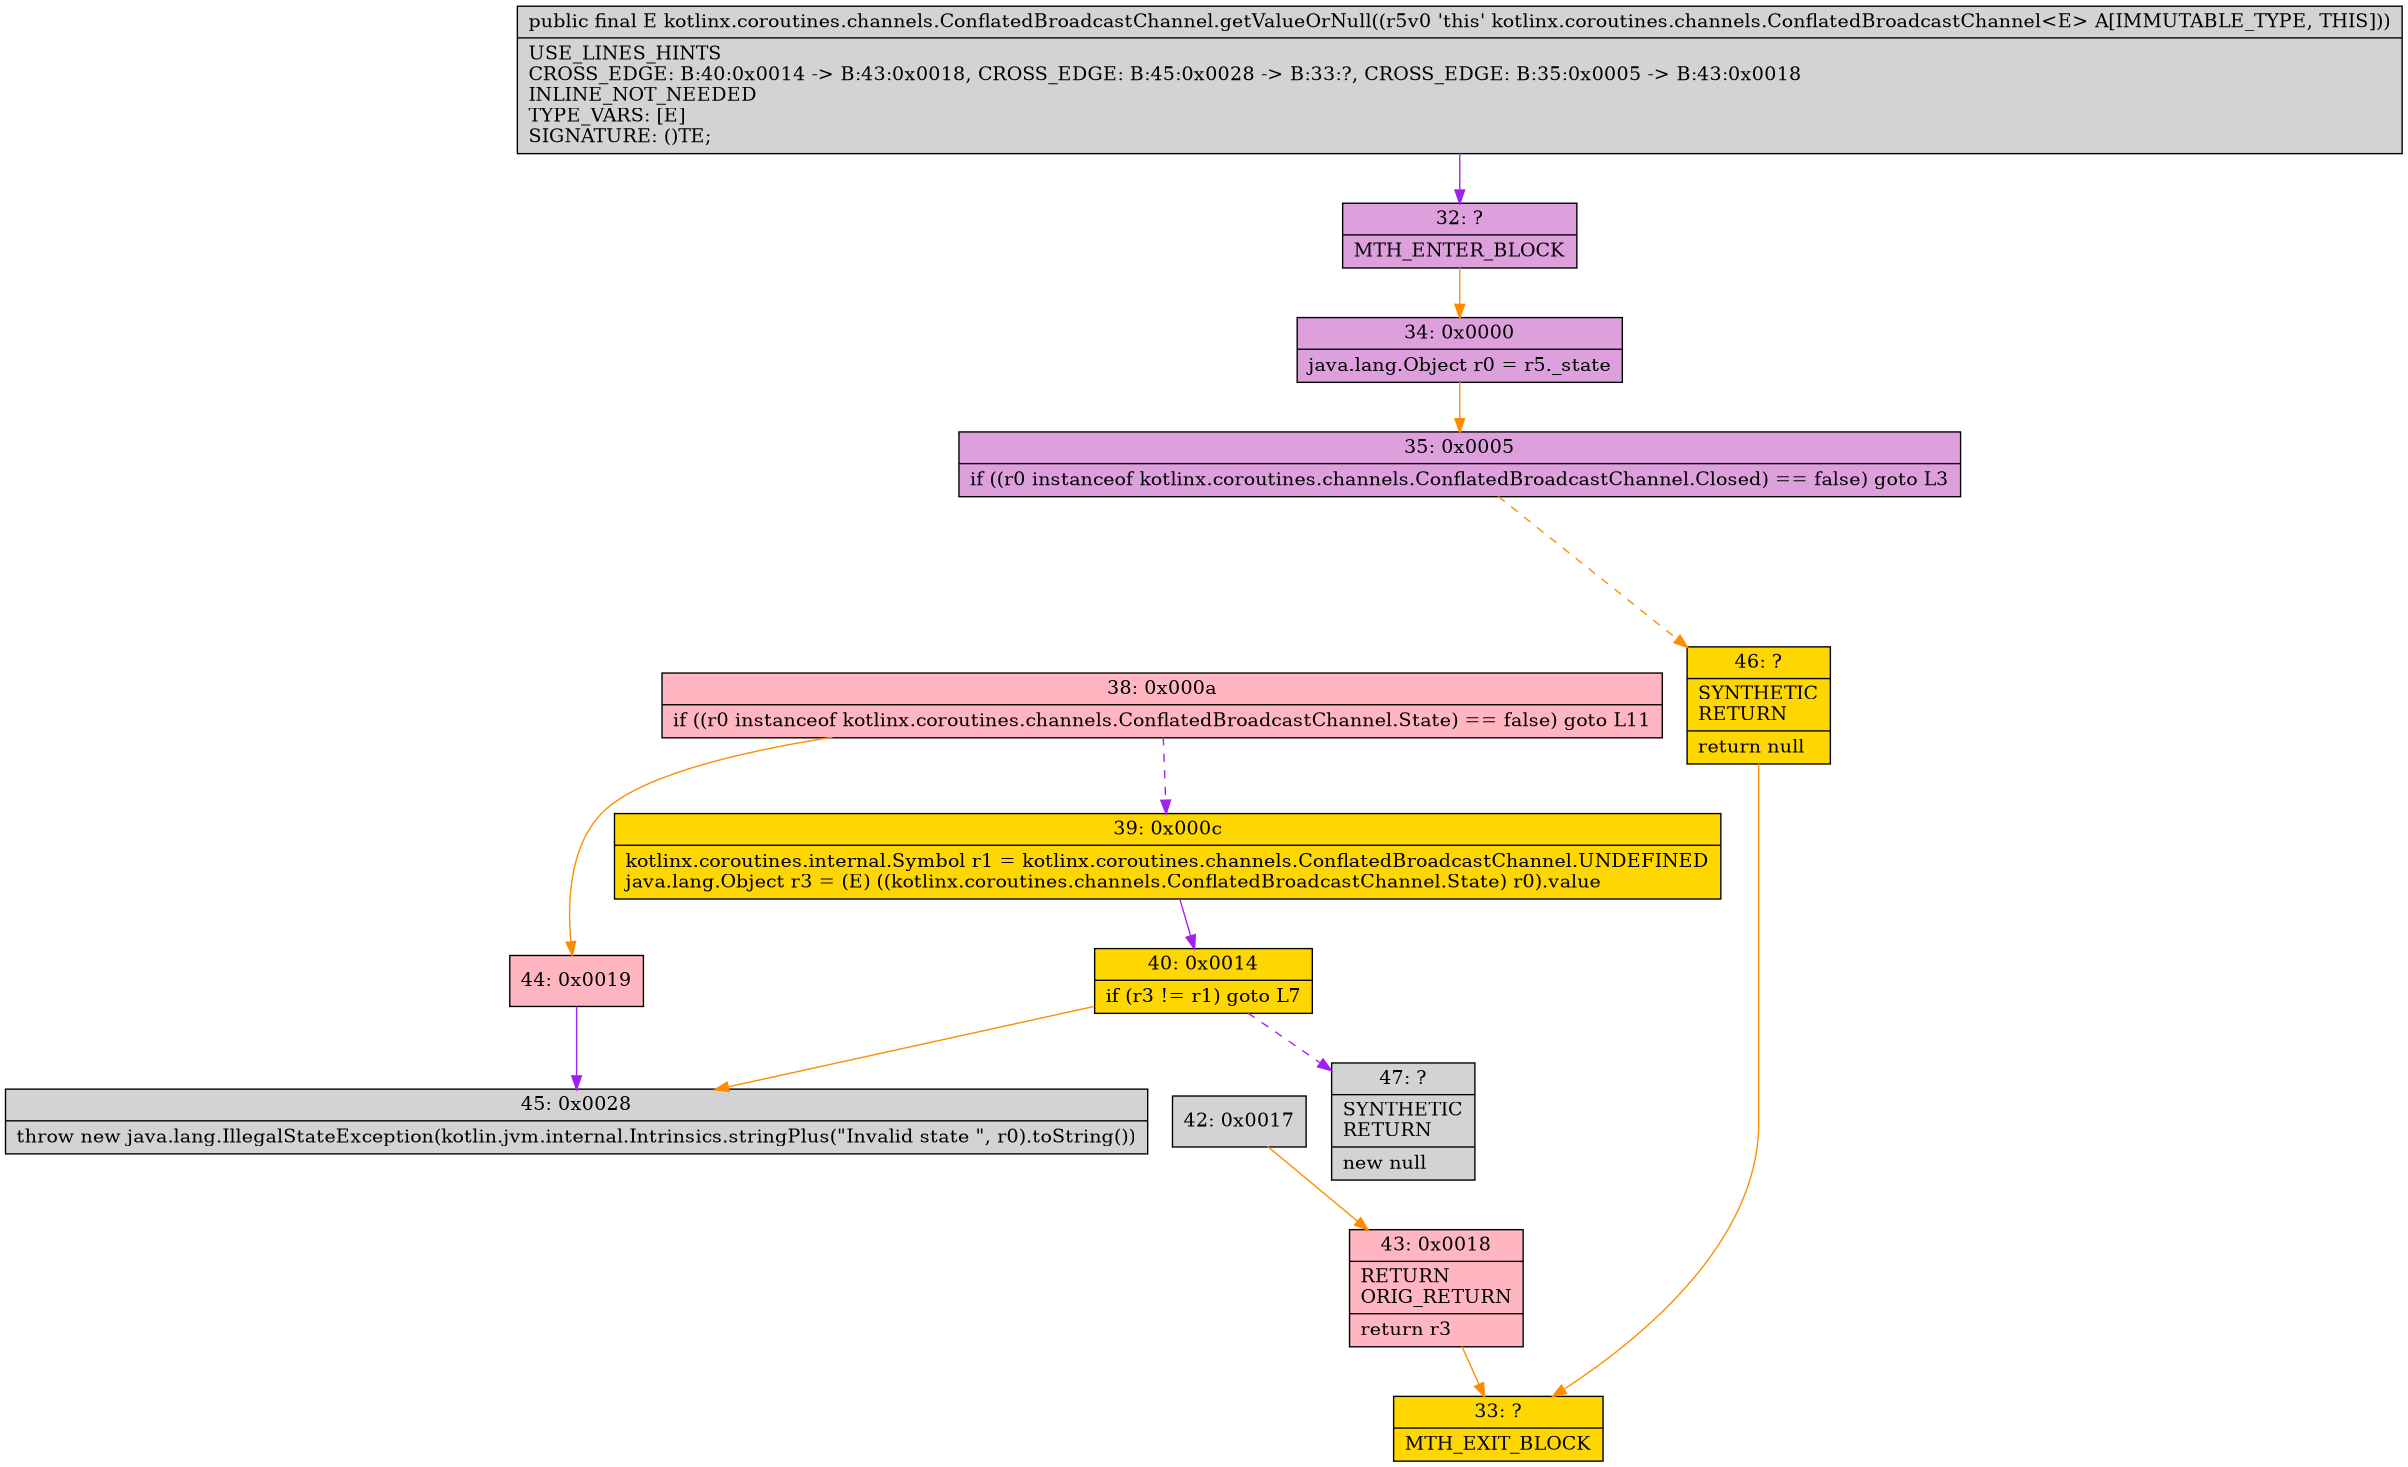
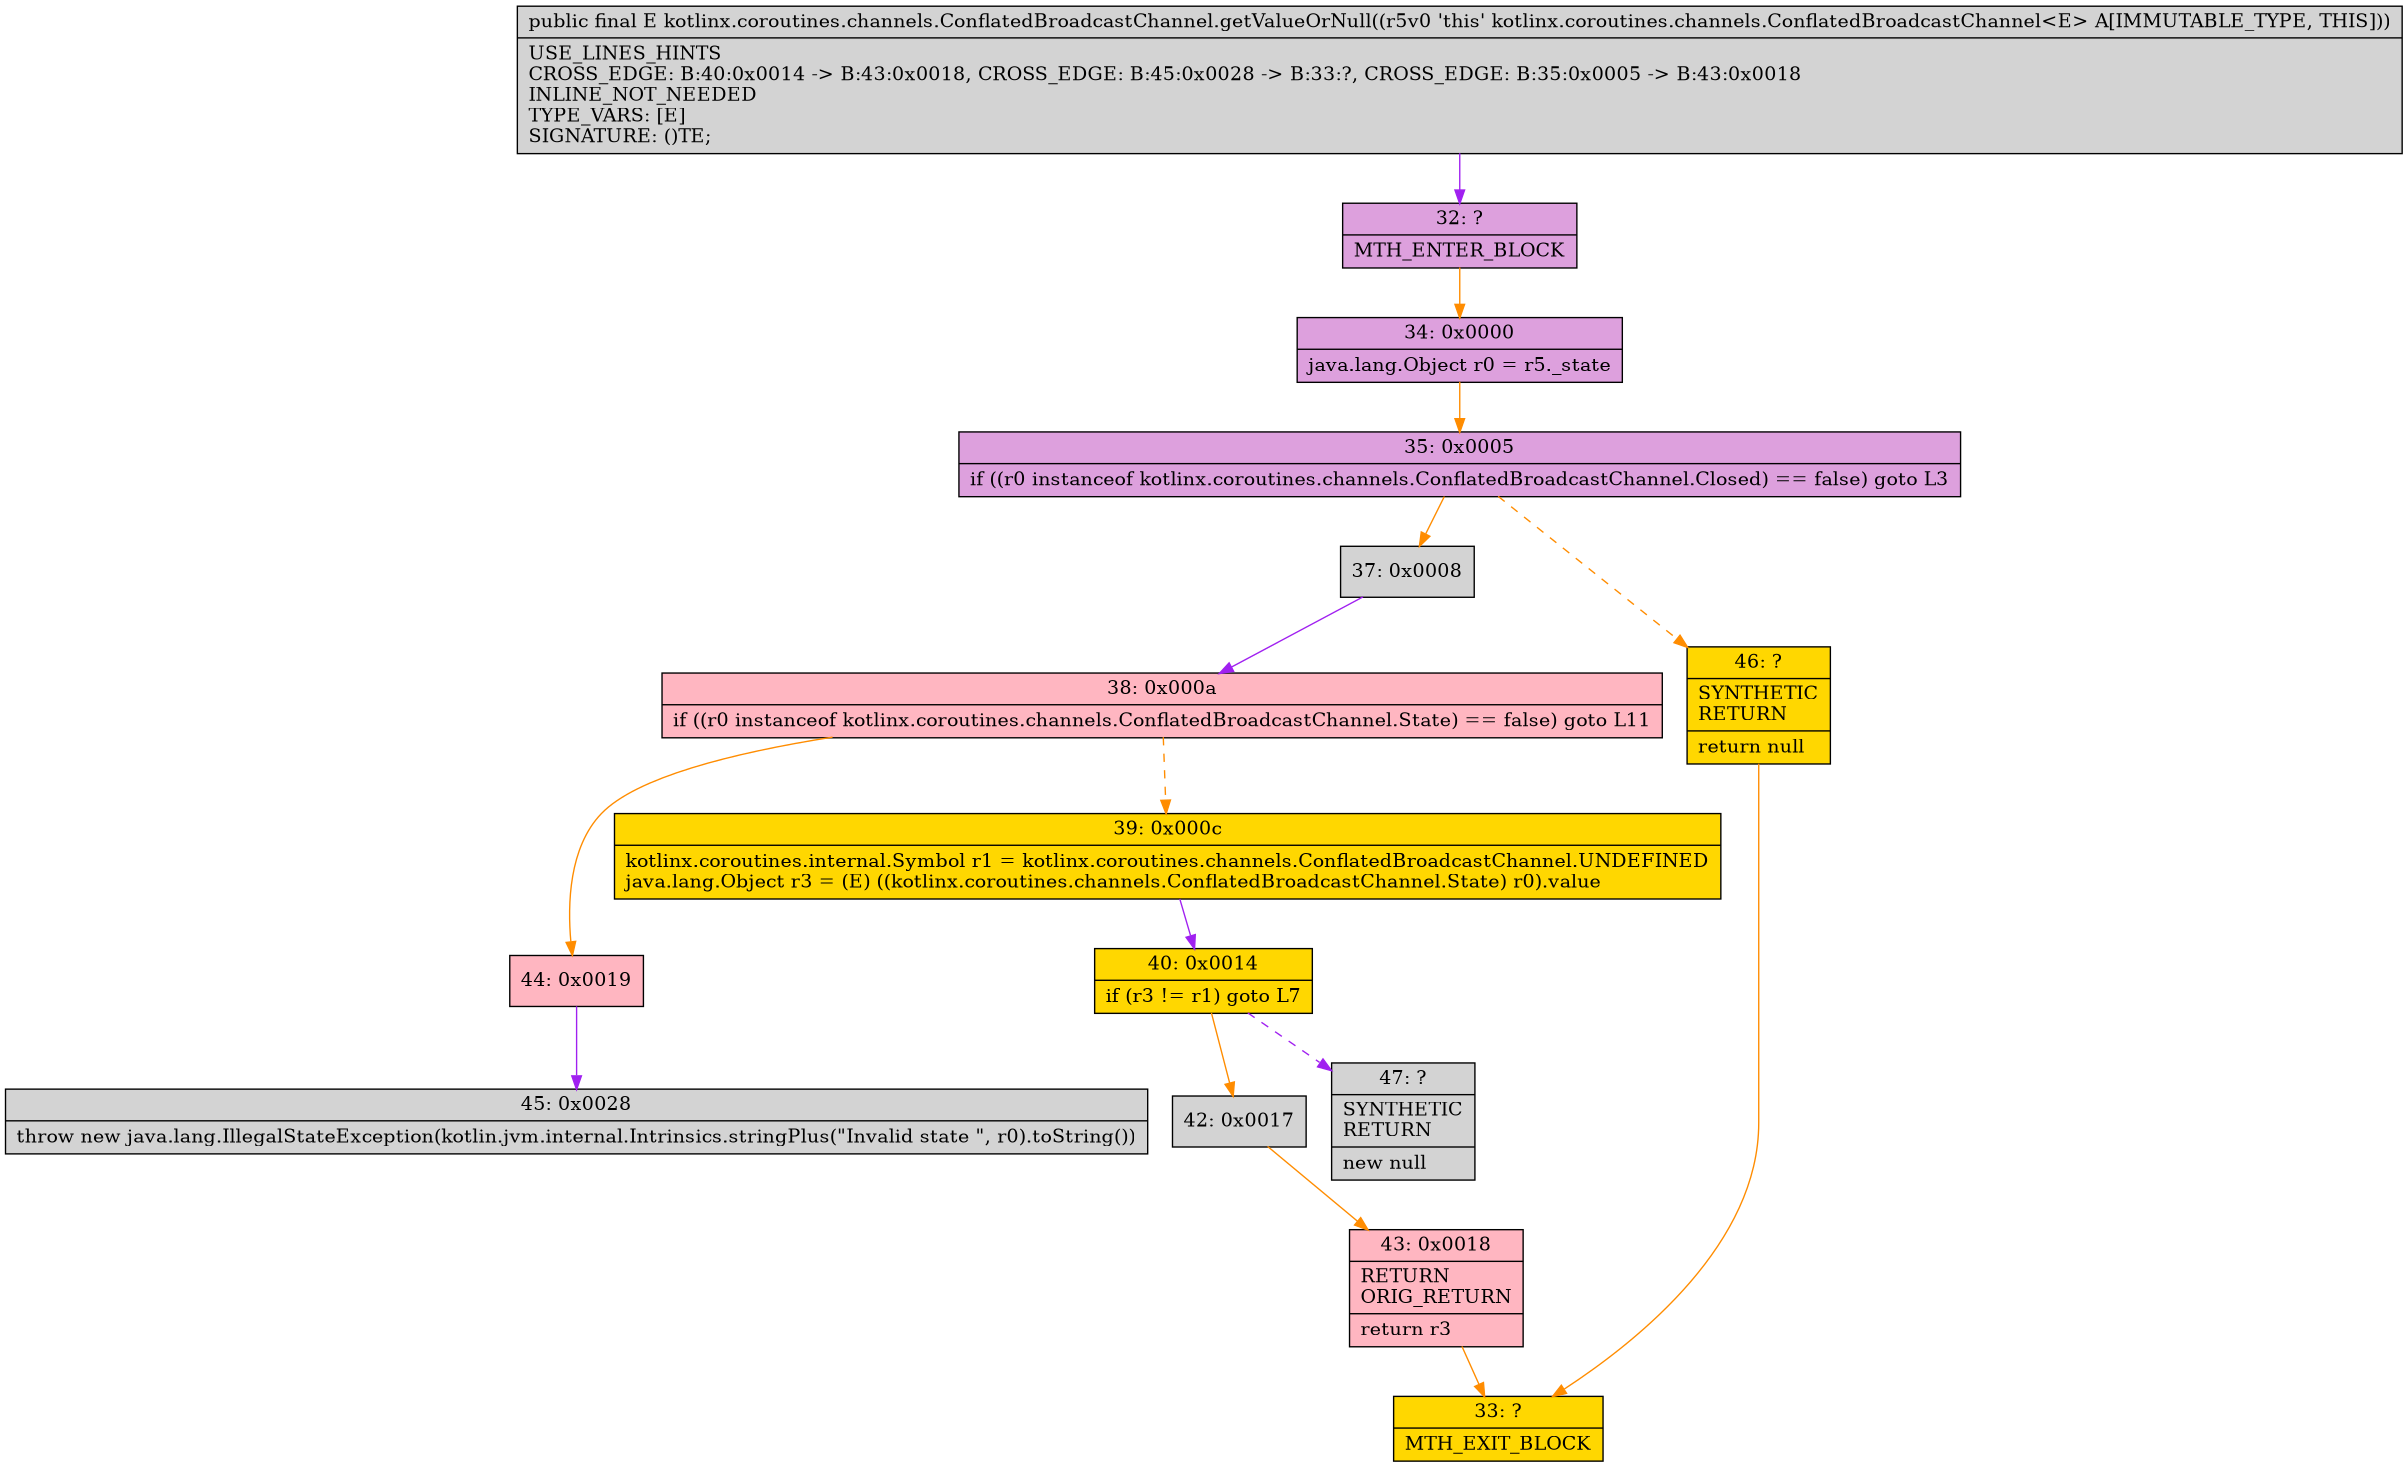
  digraph {
    node [fillcolor=lightgrey shape=record style=filled]
    edge [color=darkorange]
    n1 [fillcolor=plum label="{32\:\ ?|MTH_ENTER_BLOCK\l}"]
    n2 [fillcolor=plum label="{34\:\ 0x0000|java.lang.Object r0 = r5._state\l}"]
    n3 [fillcolor=plum label="{35\:\ 0x0005|if ((r0 instanceof kotlinx.coroutines.channels.ConflatedBroadcastChannel.Closed) == false) goto L3\l}"]
+   n4 [label="{37\:\ 0x0008}"]
    n5 [fillcolor=gold label="{46\:\ ?|SYNTHETIC\lRETURN\l|return null\l}"]
    n6 [fillcolor=lightpink label="{38\:\ 0x000a|if ((r0 instanceof kotlinx.coroutines.channels.ConflatedBroadcastChannel.State) == false) goto L11\l}"]
    n7 [fillcolor=gold label="{33\:\ ?|MTH_EXIT_BLOCK\l}"]
    n8 [fillcolor=gold label="{39\:\ 0x000c|kotlinx.coroutines.internal.Symbol r1 = kotlinx.coroutines.channels.ConflatedBroadcastChannel.UNDEFINED\ljava.lang.Object r3 = (E) ((kotlinx.coroutines.channels.ConflatedBroadcastChannel.State) r0).value\l}"]
    n9 [fillcolor=lightpink label="{44\:\ 0x0019}"]
    n10 [fillcolor=gold label="{40\:\ 0x0014|if (r3 != r1) goto L7\l}"]
    n11 [label="{45\:\ 0x0028|throw new java.lang.IllegalStateException(kotlin.jvm.internal.Intrinsics.stringPlus(\"Invalid state \", r0).toString())\l}"]
    n12 [label="{42\:\ 0x0017}"]
    n13 [label="{47\:\ ?|SYNTHETIC\lRETURN\l|new null\l}"]
    n14 [fillcolor=lightpink label="{43\:\ 0x0018|RETURN\lORIG_RETURN\l|return r3\l}"]
    n15 [label="{public final E kotlinx.coroutines.channels.ConflatedBroadcastChannel.getValueOrNull((r5v0 'this' kotlinx.coroutines.channels.ConflatedBroadcastChannel\<E\> A[IMMUTABLE_TYPE, THIS]))  | USE_LINES_HINTS\lCROSS_EDGE: B:40:0x0014 \-\> B:43:0x0018, CROSS_EDGE: B:45:0x0028 \-\> B:33:?, CROSS_EDGE: B:35:0x0005 \-\> B:43:0x0018\lINLINE_NOT_NEEDED\lTYPE_VARS: [E]\lSIGNATURE: ()TE;\l}"]
    n1 -> n2
    n2 -> n3
+   n3 -> n4
    n3 -> n5 [style=dashed]
+   n4 -> n6 [color=purple]
    n5 -> n7
-   n6 -> n8 [color=purple style=dashed]
+   n6 -> n8 [style=dashed]
    n6 -> n9
    n8 -> n10 [color=purple]
    n9 -> n11 [color=purple]
-   n10 -> n11
+   n10 -> n12
    n10 -> n13 [color=purple style=dashed]
    n12 -> n14
    n14 -> n7
    n15 -> n1 [color=purple]
  }
